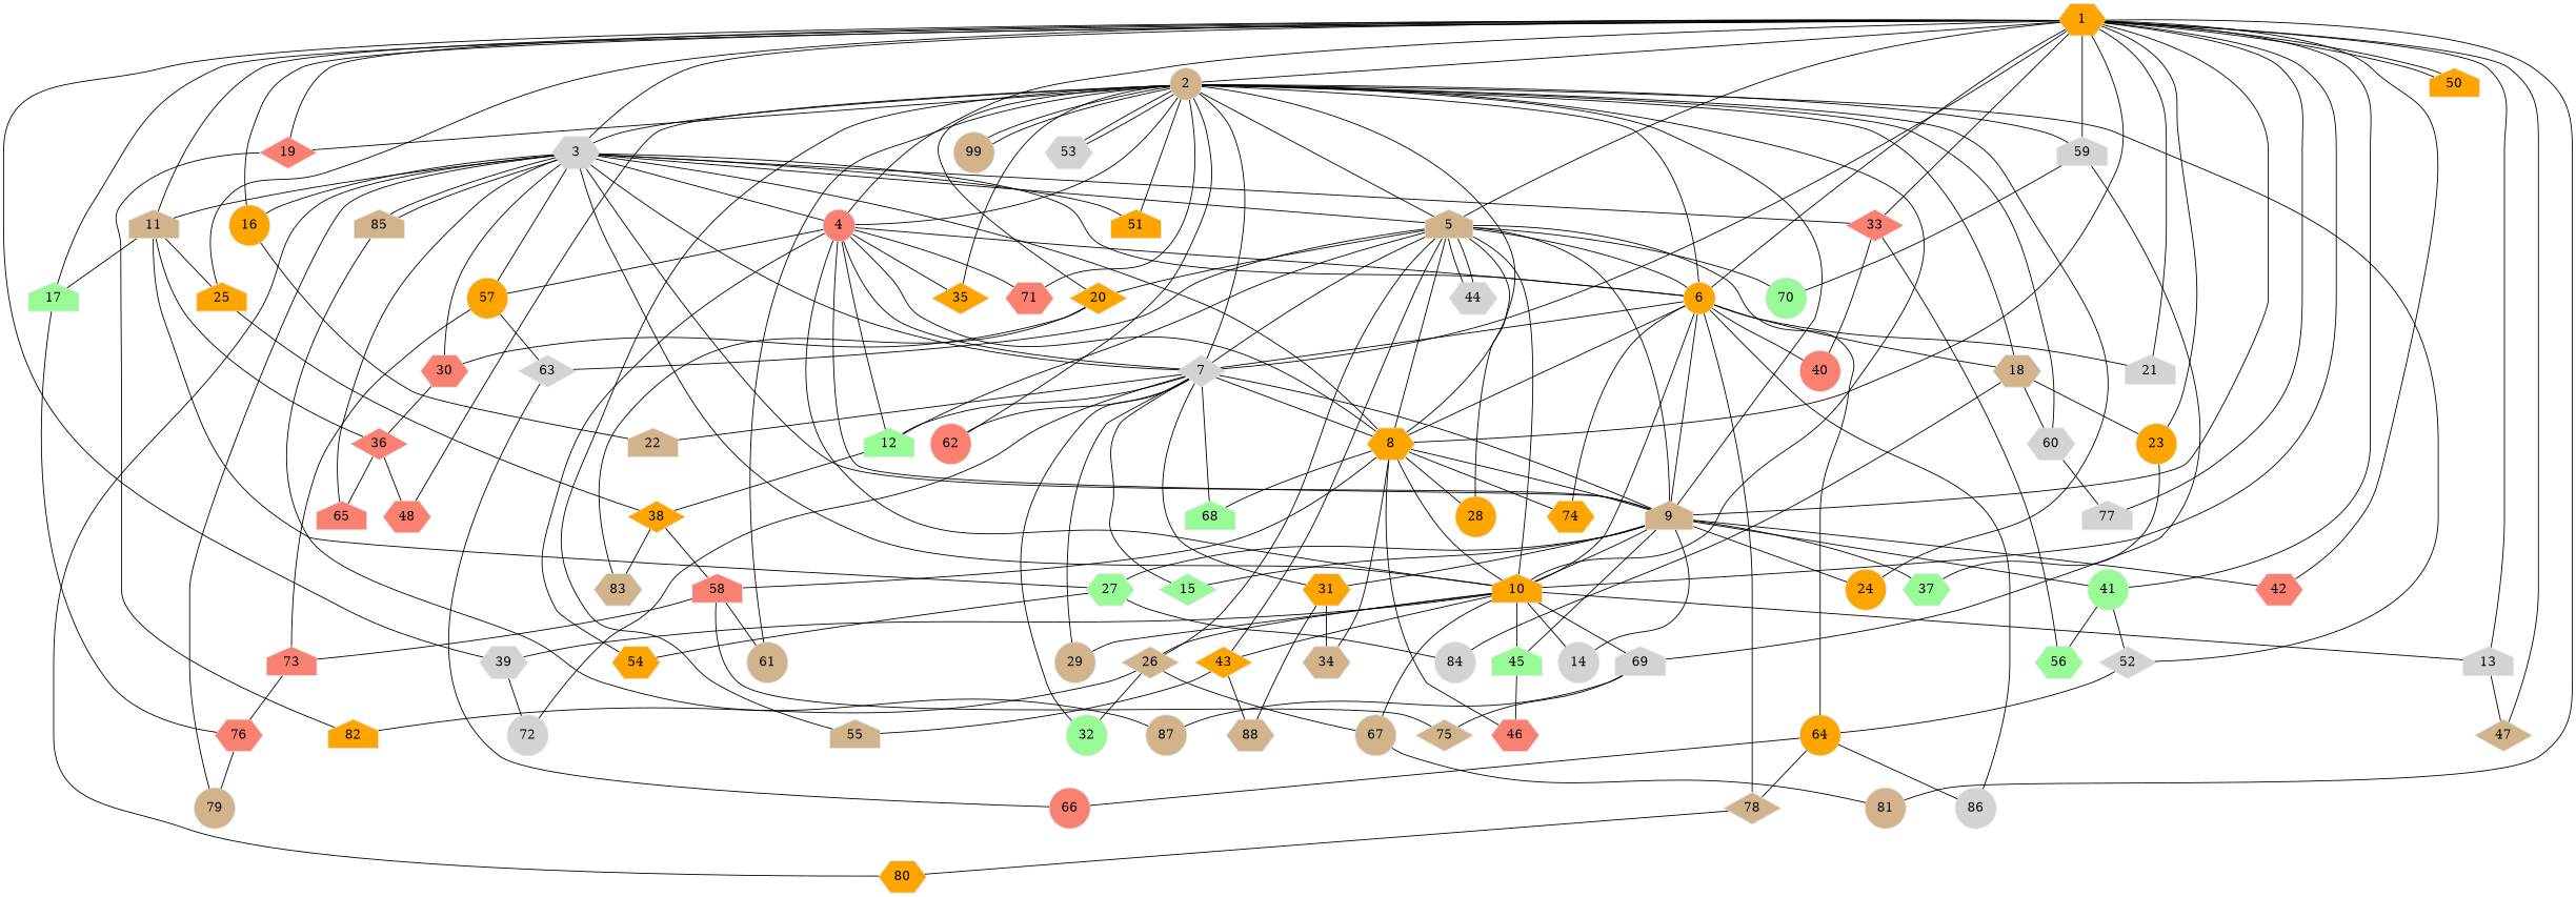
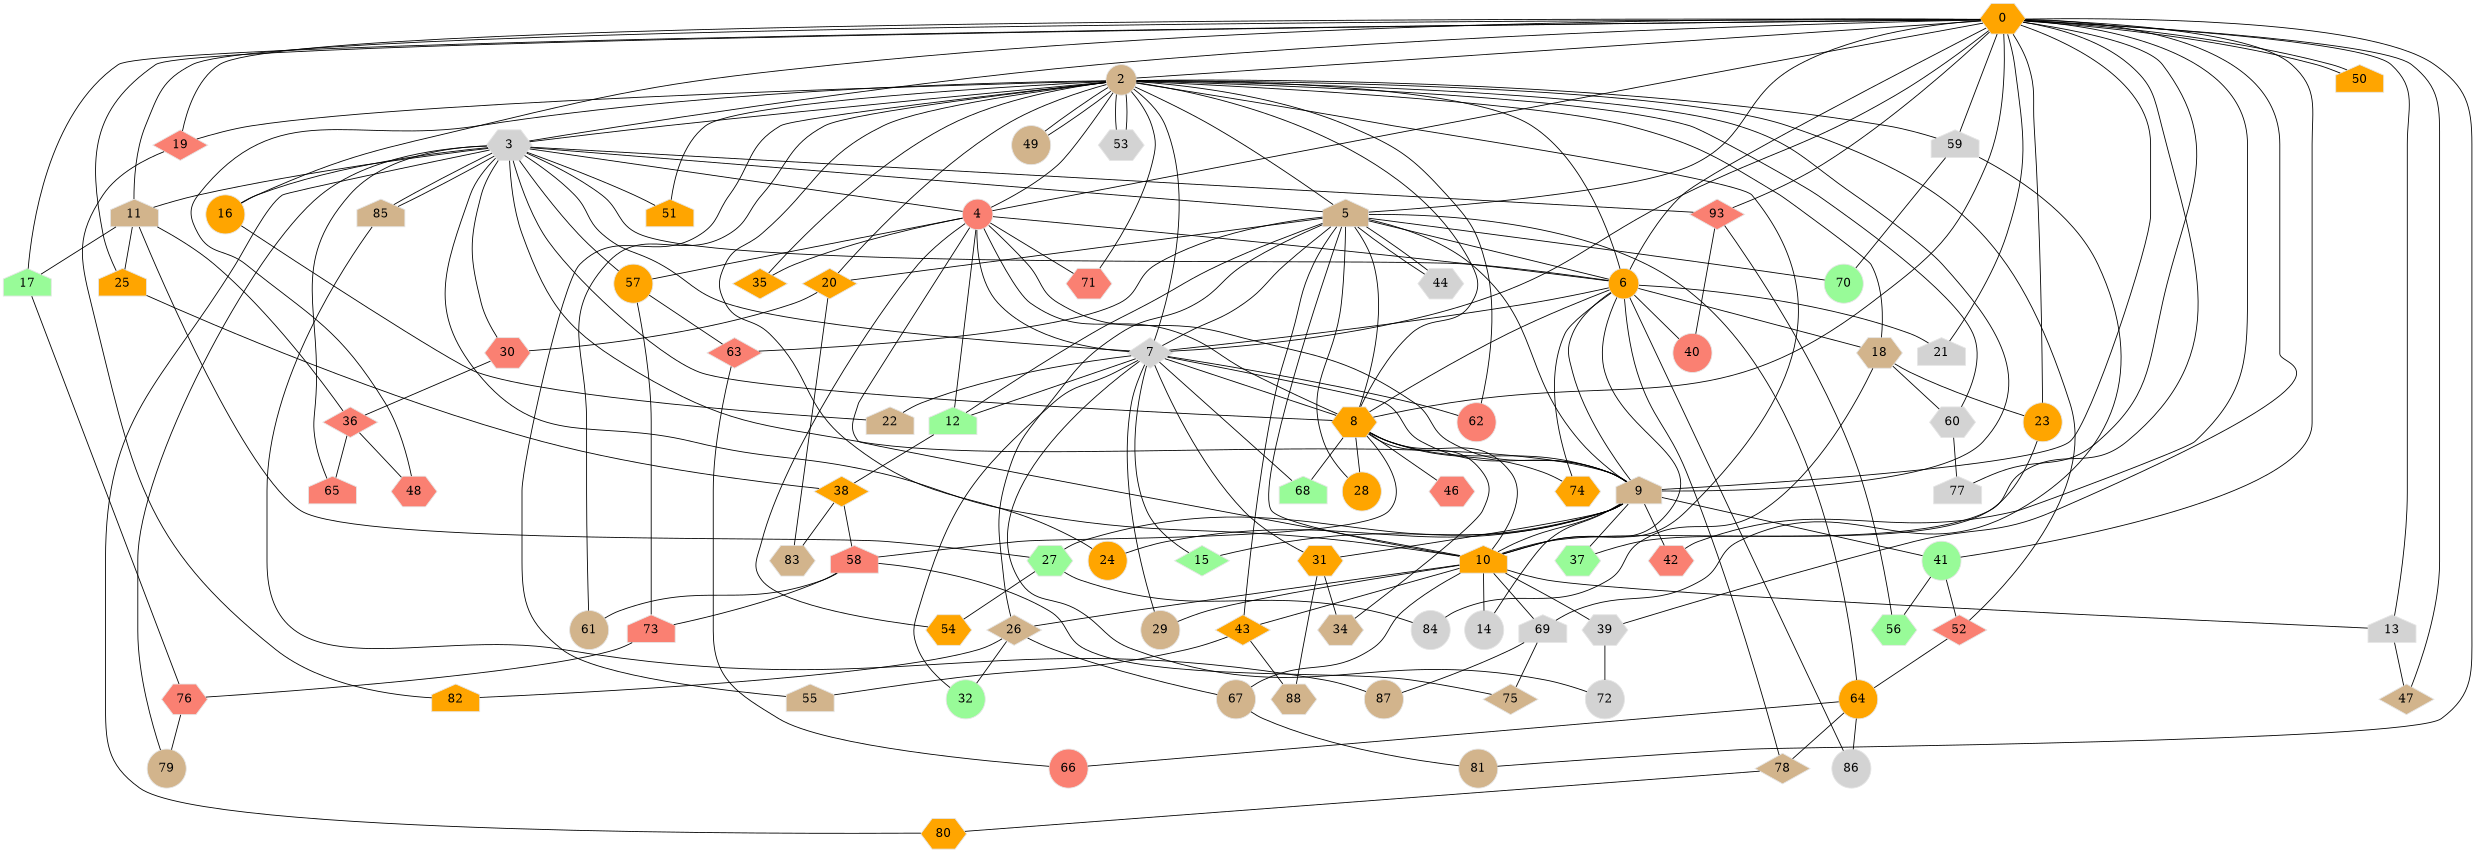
  graph {
    node [color=gray90 fillcolor=orange shape=circle style=filled]
-   1 [shape=hexagon]
+   1 [shape=hexagon label=0]
    2 [fillcolor=tan]
    3 [fillcolor=lightgrey shape=hexagon]
    4 [fillcolor=salmon]
    5 [fillcolor=tan shape=house]
    6
    7 [fillcolor=lightgrey shape=diamond]
    8 [shape=hexagon]
    9 [fillcolor=tan shape=house]
    10 [shape=house]
    11 [fillcolor=tan shape=house]
    13 [fillcolor=lightgrey shape=house]
    16
    17 [fillcolor=palegreen shape=house]
    19 [fillcolor=salmon shape=diamond]
    21 [fillcolor=lightgrey shape=house]
    23
    25 [shape=house]
-   33 [fillcolor=salmon shape=diamond]
+   33 [fillcolor=salmon shape=diamond label=93]
    39 [fillcolor=lightgrey shape=hexagon]
    41 [fillcolor=palegreen]
    42 [fillcolor=salmon shape=hexagon]
    47 [fillcolor=tan shape=diamond]
    50 [shape=house]
    59 [fillcolor=lightgrey shape=house]
    77 [fillcolor=lightgrey shape=house]
    81 [fillcolor=tan]
    18 [fillcolor=tan shape=hexagon]
    20 [shape=diamond]
    24
    35 [shape=diamond]
    48 [fillcolor=salmon shape=hexagon]
-   49 [fillcolor=tan label=99]
+   49 [fillcolor=tan]
    51 [shape=house]
-   52 [fillcolor=lightgrey shape=diamond]
+   52 [fillcolor=salmon shape=diamond]
    53 [fillcolor=lightgrey shape=hexagon]
    55 [fillcolor=tan shape=house]
    60 [fillcolor=lightgrey shape=hexagon]
    61 [fillcolor=tan]
    62 [fillcolor=salmon]
    71 [fillcolor=salmon shape=hexagon]
    30 [fillcolor=salmon shape=hexagon]
    57
    65 [fillcolor=salmon shape=house]
    79 [fillcolor=tan]
    80 [shape=hexagon]
    85 [fillcolor=tan shape=house]
    54 [shape=hexagon]
    12 [fillcolor=palegreen shape=house]
    26 [fillcolor=tan shape=diamond]
    28
    43 [shape=diamond]
    44 [fillcolor=lightgrey shape=hexagon]
-   63 [fillcolor=lightgrey shape=diamond]
+   63 [fillcolor=salmon shape=diamond]
    64
    70 [fillcolor=palegreen]
    40 [fillcolor=salmon]
    74 [shape=hexagon]
    78 [fillcolor=tan shape=diamond]
    86 [fillcolor=lightgrey]
    15 [fillcolor=palegreen shape=diamond]
    22 [fillcolor=tan shape=house]
    29 [fillcolor=tan]
    31 [shape=hexagon]
    32 [fillcolor=palegreen]
    68 [fillcolor=palegreen shape=house]
    72 [fillcolor=lightgrey]
    34 [fillcolor=tan shape=hexagon]
    46 [fillcolor=salmon shape=hexagon]
    58 [fillcolor=salmon shape=house]
    14 [fillcolor=lightgrey]
    27 [fillcolor=palegreen shape=hexagon]
    37 [fillcolor=palegreen shape=hexagon]
-   45 [fillcolor=palegreen shape=house]
    67 [fillcolor=tan]
    69 [fillcolor=lightgrey shape=house]
    36 [fillcolor=salmon shape=diamond]
    76 [fillcolor=salmon shape=hexagon]
    82 [shape=house]
    38 [shape=diamond]
    56 [fillcolor=palegreen shape=hexagon]
    84 [fillcolor=lightgrey]
    83 [fillcolor=tan shape=hexagon]
    73 [fillcolor=salmon shape=house]
    87 [fillcolor=tan]
    88 [fillcolor=tan shape=hexagon]
    66 [fillcolor=salmon]
    75 [fillcolor=tan shape=diamond]
    1 -- 2
    1 -- 3
    1 -- 4
    1 -- 5
    1 -- 6
    1 -- 7
    1 -- 8
    1 -- 9
    1 -- 10
    1 -- 11
    1 -- 13
    1 -- 16
    1 -- 17
    1 -- 19
    1 -- 21
    1 -- 23
    1 -- 25
    1 -- 33
    1 -- 39
    1 -- 41
    1 -- 42
    1 -- 47
    1 -- 50
    1 -- 50
    1 -- 59
    1 -- 77
    1 -- 81
    2 -- 3
    2 -- 4
    2 -- 5
    2 -- 6
    2 -- 7
    2 -- 8
    2 -- 9
    2 -- 10
    2 -- 19
    2 -- 59
    2 -- 18
    2 -- 20
    2 -- 24
    2 -- 35
    2 -- 48
    2 -- 49
    2 -- 49
    2 -- 51
    2 -- 52
    2 -- 53
    2 -- 53
    2 -- 55
    2 -- 60
    2 -- 61
    2 -- 62
    2 -- 71
    3 -- 4
    3 -- 5
    3 -- 6
    3 -- 7
    3 -- 8
    3 -- 9
    3 -- 10
    3 -- 11
    3 -- 16
    3 -- 33
    3 -- 51
    3 -- 30
    3 -- 57
    3 -- 65
    3 -- 79
    3 -- 80
    3 -- 85
    3 -- 85
    4 -- 6
    4 -- 7
    4 -- 8
    4 -- 9
    4 -- 10
    4 -- 35
    4 -- 71
    4 -- 57
    4 -- 54
    4 -- 12
    5 -- 6
    5 -- 7
    5 -- 8
    5 -- 9
    5 -- 10
    5 -- 20
    5 -- 12
    5 -- 26
    5 -- 28
    5 -- 43
    5 -- 44
    5 -- 44
    5 -- 63
    5 -- 64
    5 -- 70
    6 -- 7
    6 -- 8
    6 -- 9
    6 -- 10
    6 -- 21
    6 -- 18
    6 -- 40
    6 -- 74
    6 -- 78
    6 -- 86
    7 -- 8
    7 -- 9
    7 -- 62
    7 -- 12
    7 -- 15
    7 -- 22
    7 -- 29
    7 -- 31
    7 -- 32
    7 -- 68
    7 -- 72
    8 -- 9
    8 -- 10
    8 -- 28
    8 -- 74
    8 -- 68
    8 -- 34
    8 -- 46
    8 -- 58
    9 -- 10
    9 -- 41
    9 -- 42
    9 -- 24
    9 -- 15
    9 -- 31
    9 -- 14
    9 -- 27
    9 -- 37
-   9 -- 45
    10 -- 13
    10 -- 39
    10 -- 26
    10 -- 43
    10 -- 29
    10 -- 14
-   10 -- 45
    10 -- 67
    10 -- 69
    11 -- 17
    11 -- 25
    11 -- 27
    11 -- 36
    13 -- 47
    16 -- 22
    17 -- 76
    19 -- 82
    23 -- 37
    25 -- 38
    33 -- 40
    33 -- 56
    39 -- 72
    41 -- 52
    41 -- 56
    59 -- 70
    59 -- 69
    18 -- 23
    18 -- 60
    18 -- 84
    20 -- 30
    20 -- 83
    52 -- 64
    60 -- 77
    30 -- 36
    57 -- 63
    57 -- 73
    85 -- 87
    12 -- 38
    26 -- 32
    26 -- 67
    26 -- 82
    43 -- 55
    43 -- 88
    63 -- 66
    64 -- 78
    64 -- 86
    64 -- 66
    78 -- 80
    31 -- 34
    31 -- 88
    58 -- 61
    58 -- 73
    58 -- 75
    27 -- 54
    27 -- 84
-   45 -- 46
    67 -- 81
    69 -- 87
    69 -- 75
    36 -- 48
    36 -- 65
    76 -- 79
    38 -- 58
    38 -- 83
    73 -- 76
  }
